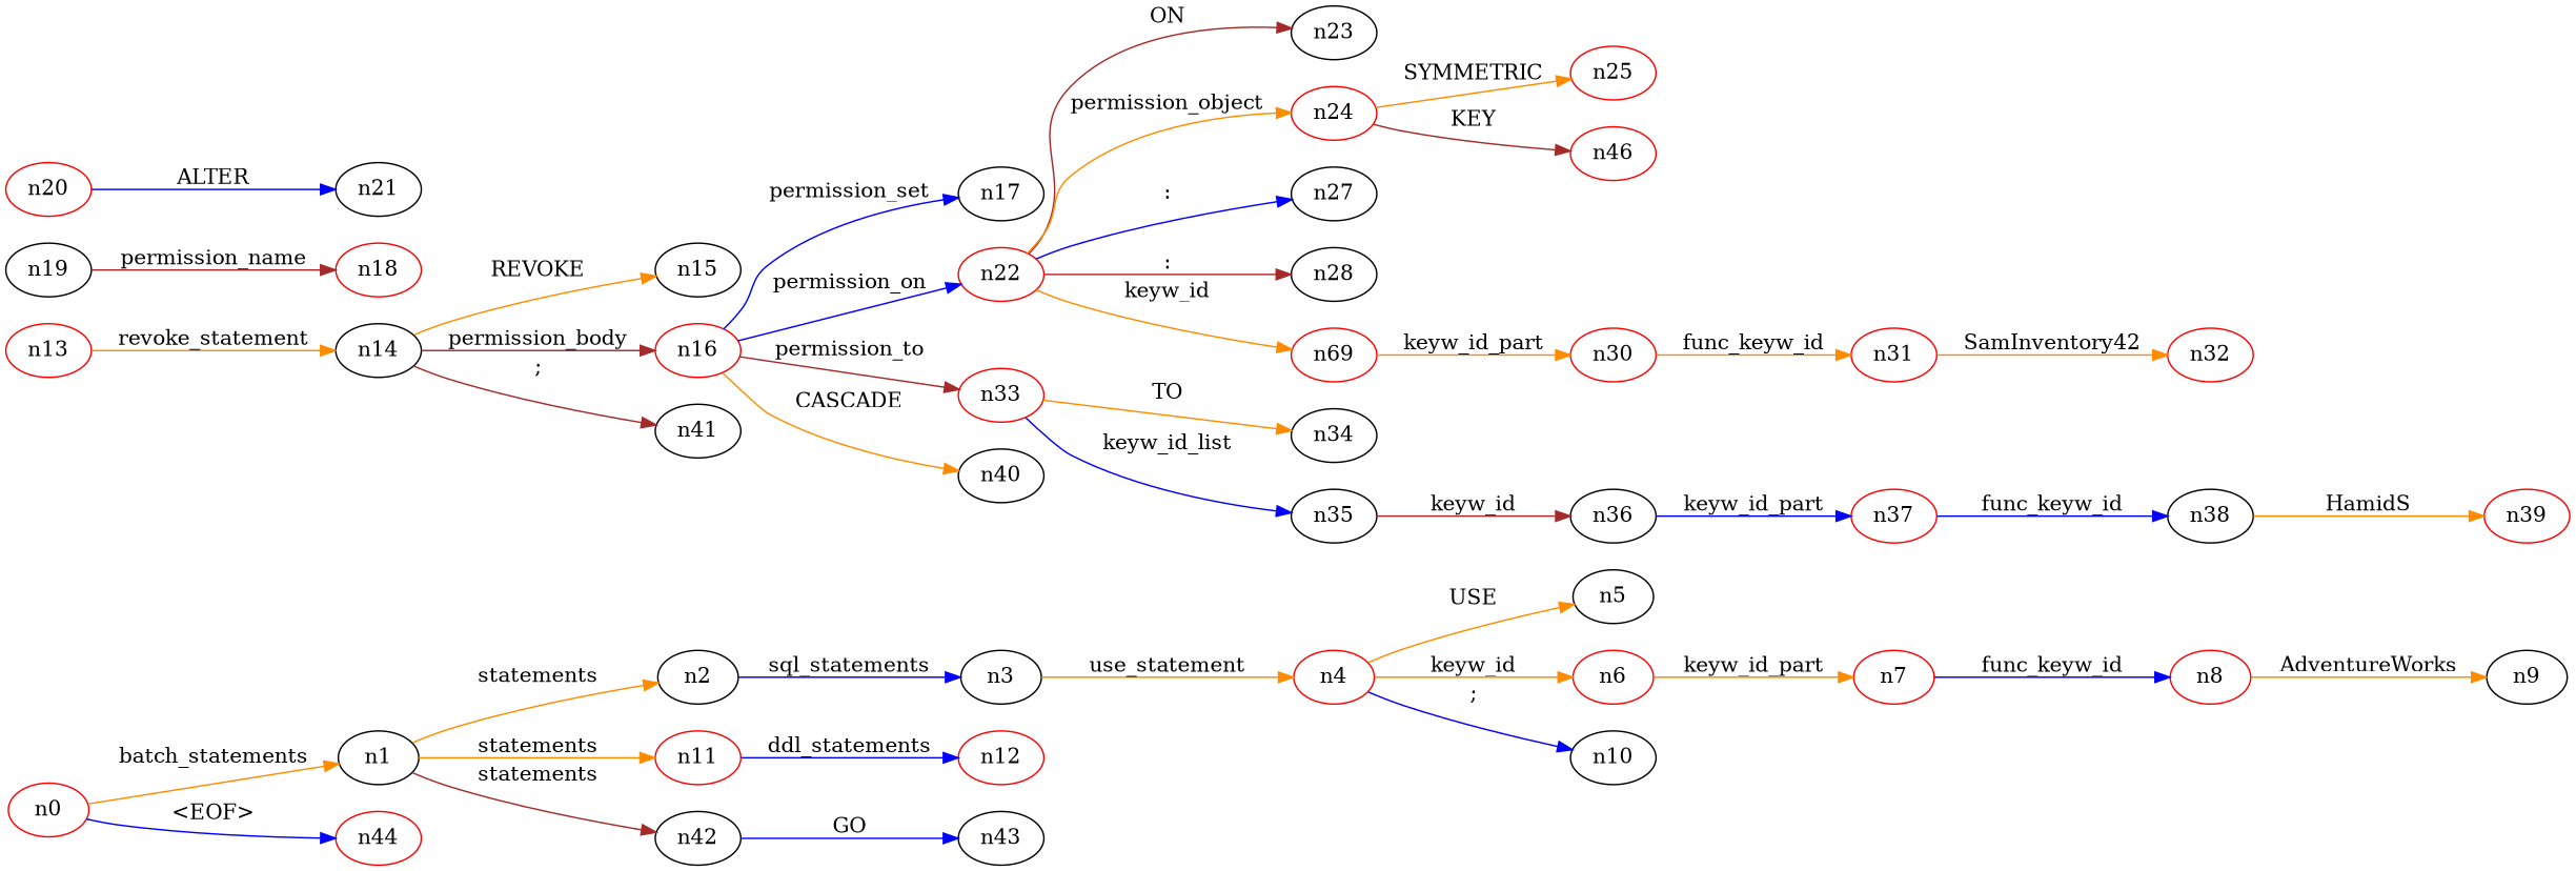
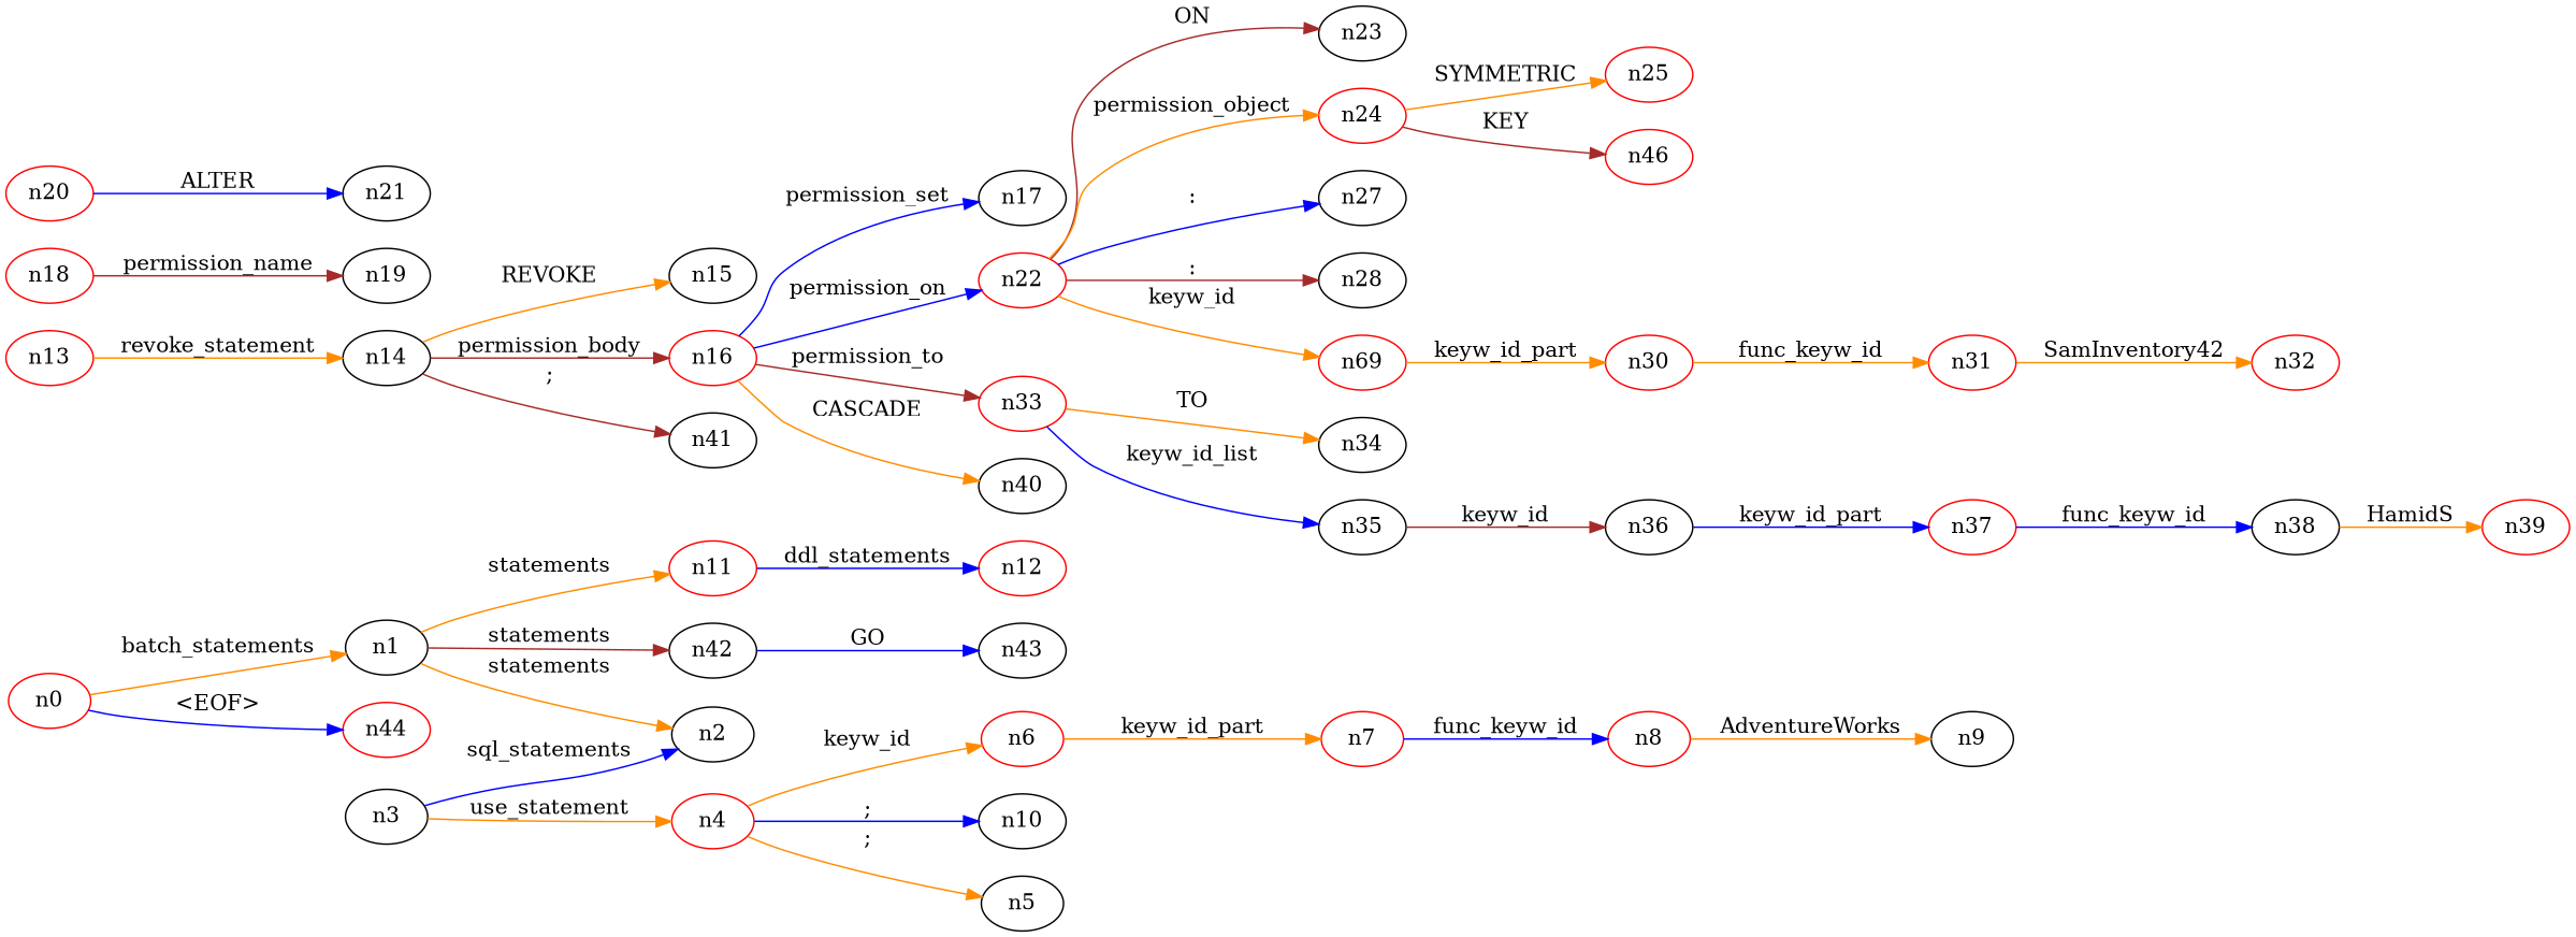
  digraph {
    rankdir=LR
    node [color=red]
    edge [color=darkorange]
    n0
    n1 [color=black]
    n44
    n2 [color=black]
    n11
    n42 [color=black]
    n3 [color=black]
    n12
    n43 [color=black]
    n4
    n5 [color=black]
    n6
    n10 [color=black]
    n7
    n8
    n9 [color=black]
    n13
    n14 [color=black]
    n15 [color=black]
    n16
    n41 [color=black]
    n17 [color=black]
    n22
    n33
    n40 [color=black]
    n23 [color=black]
    n24
    n27 [color=black]
    n28 [color=black]
    n29 [label=n69]
    n34 [color=black]
    n35 [color=black]
    n18
    n19 [color=black]
    n20
    n21 [color=black]
    n25
    n26 [label=n46]
    n30
    n31
    n32
    n36 [color=black]
    n37
    n38 [color=black]
    n39
    n0 -> n1 [label=batch_statements]
    n0 -> n44 [color=blue label="<EOF>"]
    n1 -> n2 [label=statements]
    n1 -> n11 [label=statements]
    n1 -> n42 [color=brown label=statements]
-   n2 -> n3 [color=blue label=sql_statements]
+   n3 -> n2 [color=blue label=sql_statements]
    n11 -> n12 [color=blue label=ddl_statements]
    n42 -> n43 [color=blue label=GO]
    n3 -> n4 [label=use_statement]
-   n4 -> n5 [label=USE]
+   n4 -> n5 [label=";"]
    n4 -> n6 [label=keyw_id]
    n4 -> n10 [color=blue label=";"]
    n6 -> n7 [label=keyw_id_part]
    n7 -> n8 [color=blue label=func_keyw_id]
    n8 -> n9 [label=AdventureWorks]
    n13 -> n14 [label=revoke_statement]
    n14 -> n15 [label=REVOKE]
    n14 -> n16 [color=brown label=permission_body]
    n14 -> n41 [color=brown label=";"]
    n16 -> n17 [color=blue label=permission_set]
    n16 -> n22 [color=blue label=permission_on]
    n16 -> n33 [color=brown label=permission_to]
    n16 -> n40 [label=CASCADE]
    n22 -> n23 [color=brown label=ON]
    n22 -> n24 [label=permission_object]
    n22 -> n27 [color=blue label=":"]
    n22 -> n28 [color=brown label=":"]
    n22 -> n29 [label=keyw_id]
    n33 -> n34 [label=TO]
    n33 -> n35 [color=blue label=keyw_id_list]
    n24 -> n25 [label=SYMMETRIC]
    n24 -> n26 [color=brown label=KEY]
    n29 -> n30 [label=keyw_id_part]
    n35 -> n36 [color=brown label=keyw_id]
-   n19 -> n18 [color=brown label=permission_name]
+   n18 -> n19 [color=brown label=permission_name]
    n20 -> n21 [color=blue label=ALTER]
    n30 -> n31 [label=func_keyw_id]
    n31 -> n32 [label=SamInventory42]
    n36 -> n37 [color=blue label=keyw_id_part]
    n37 -> n38 [color=blue label=func_keyw_id]
    n38 -> n39 [label=HamidS]
  }
